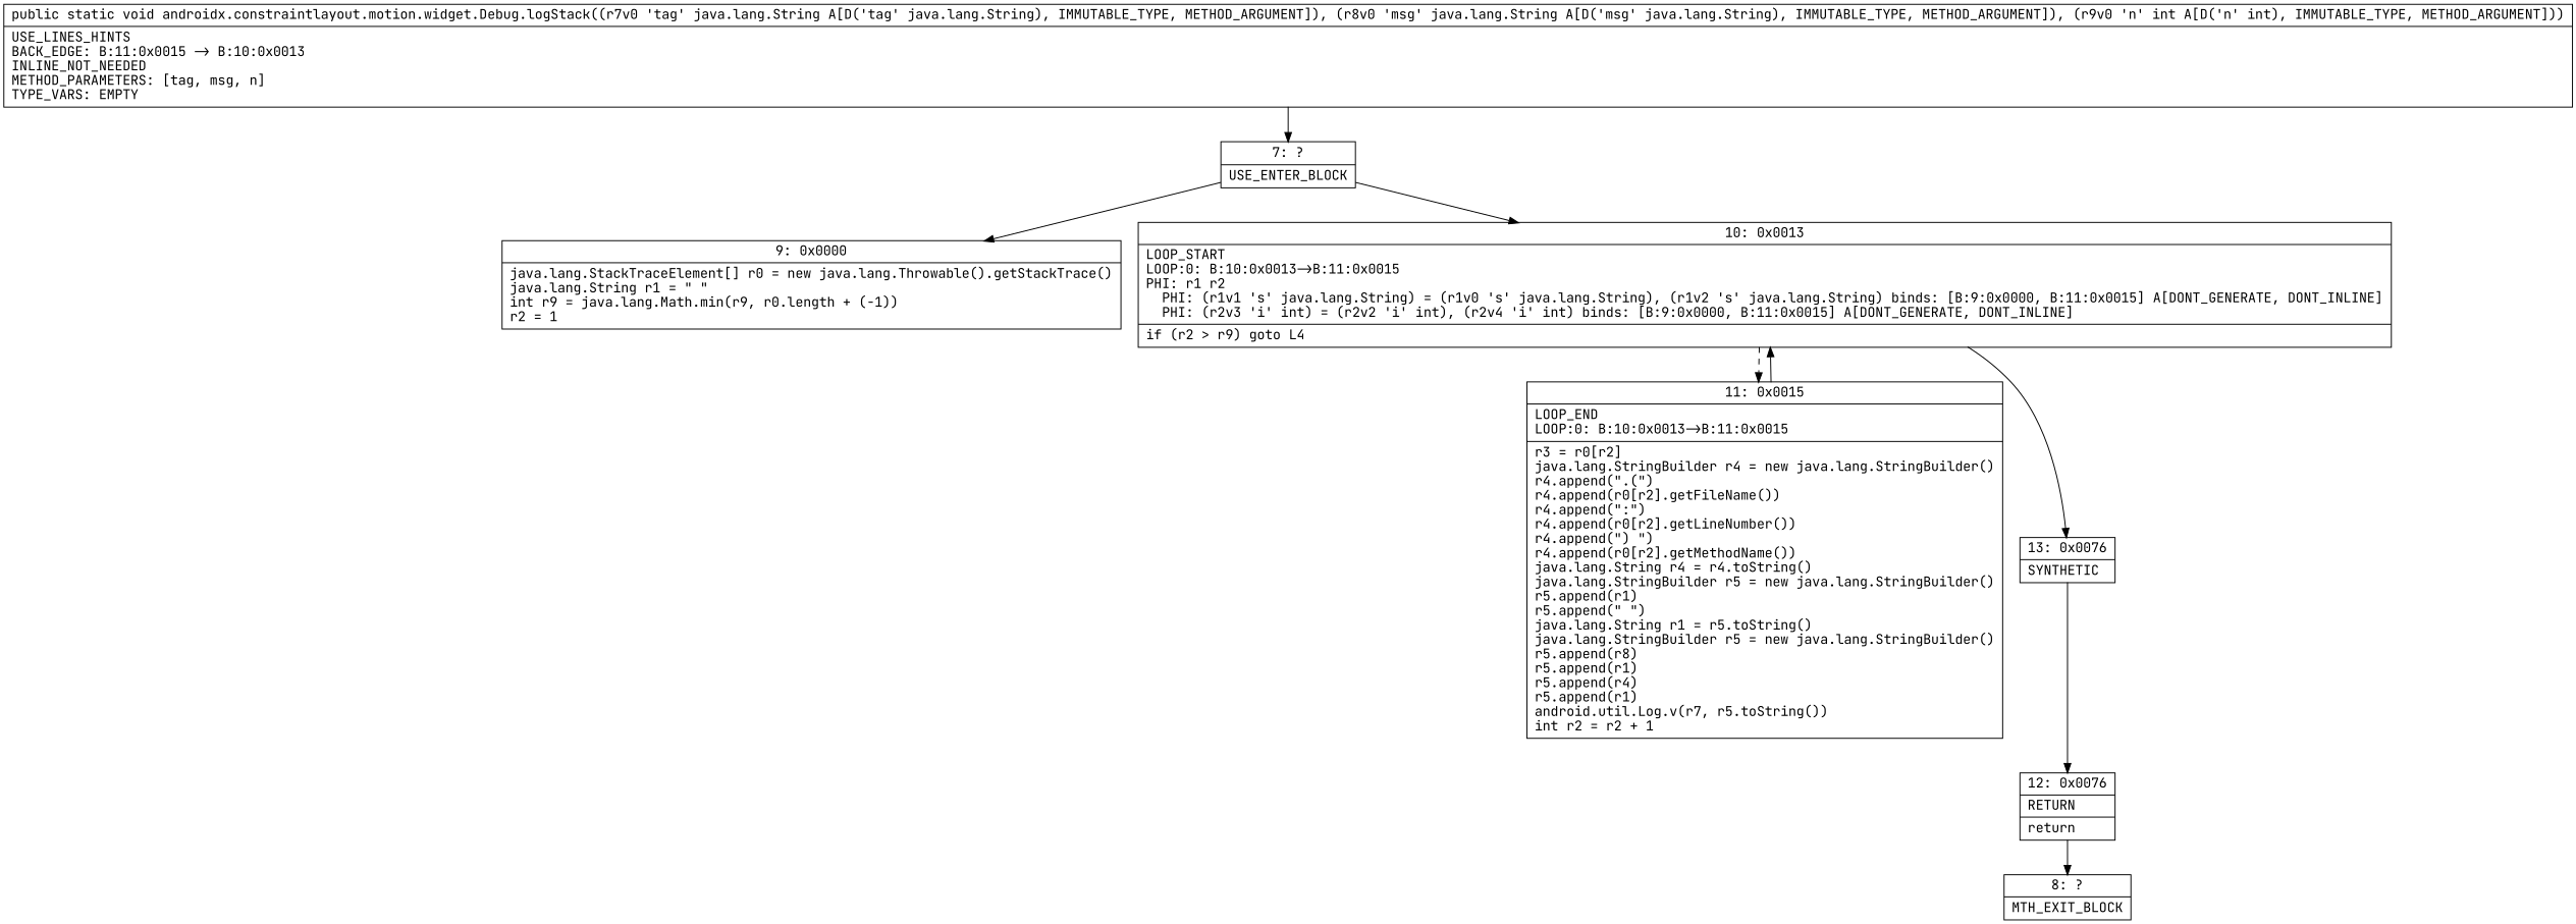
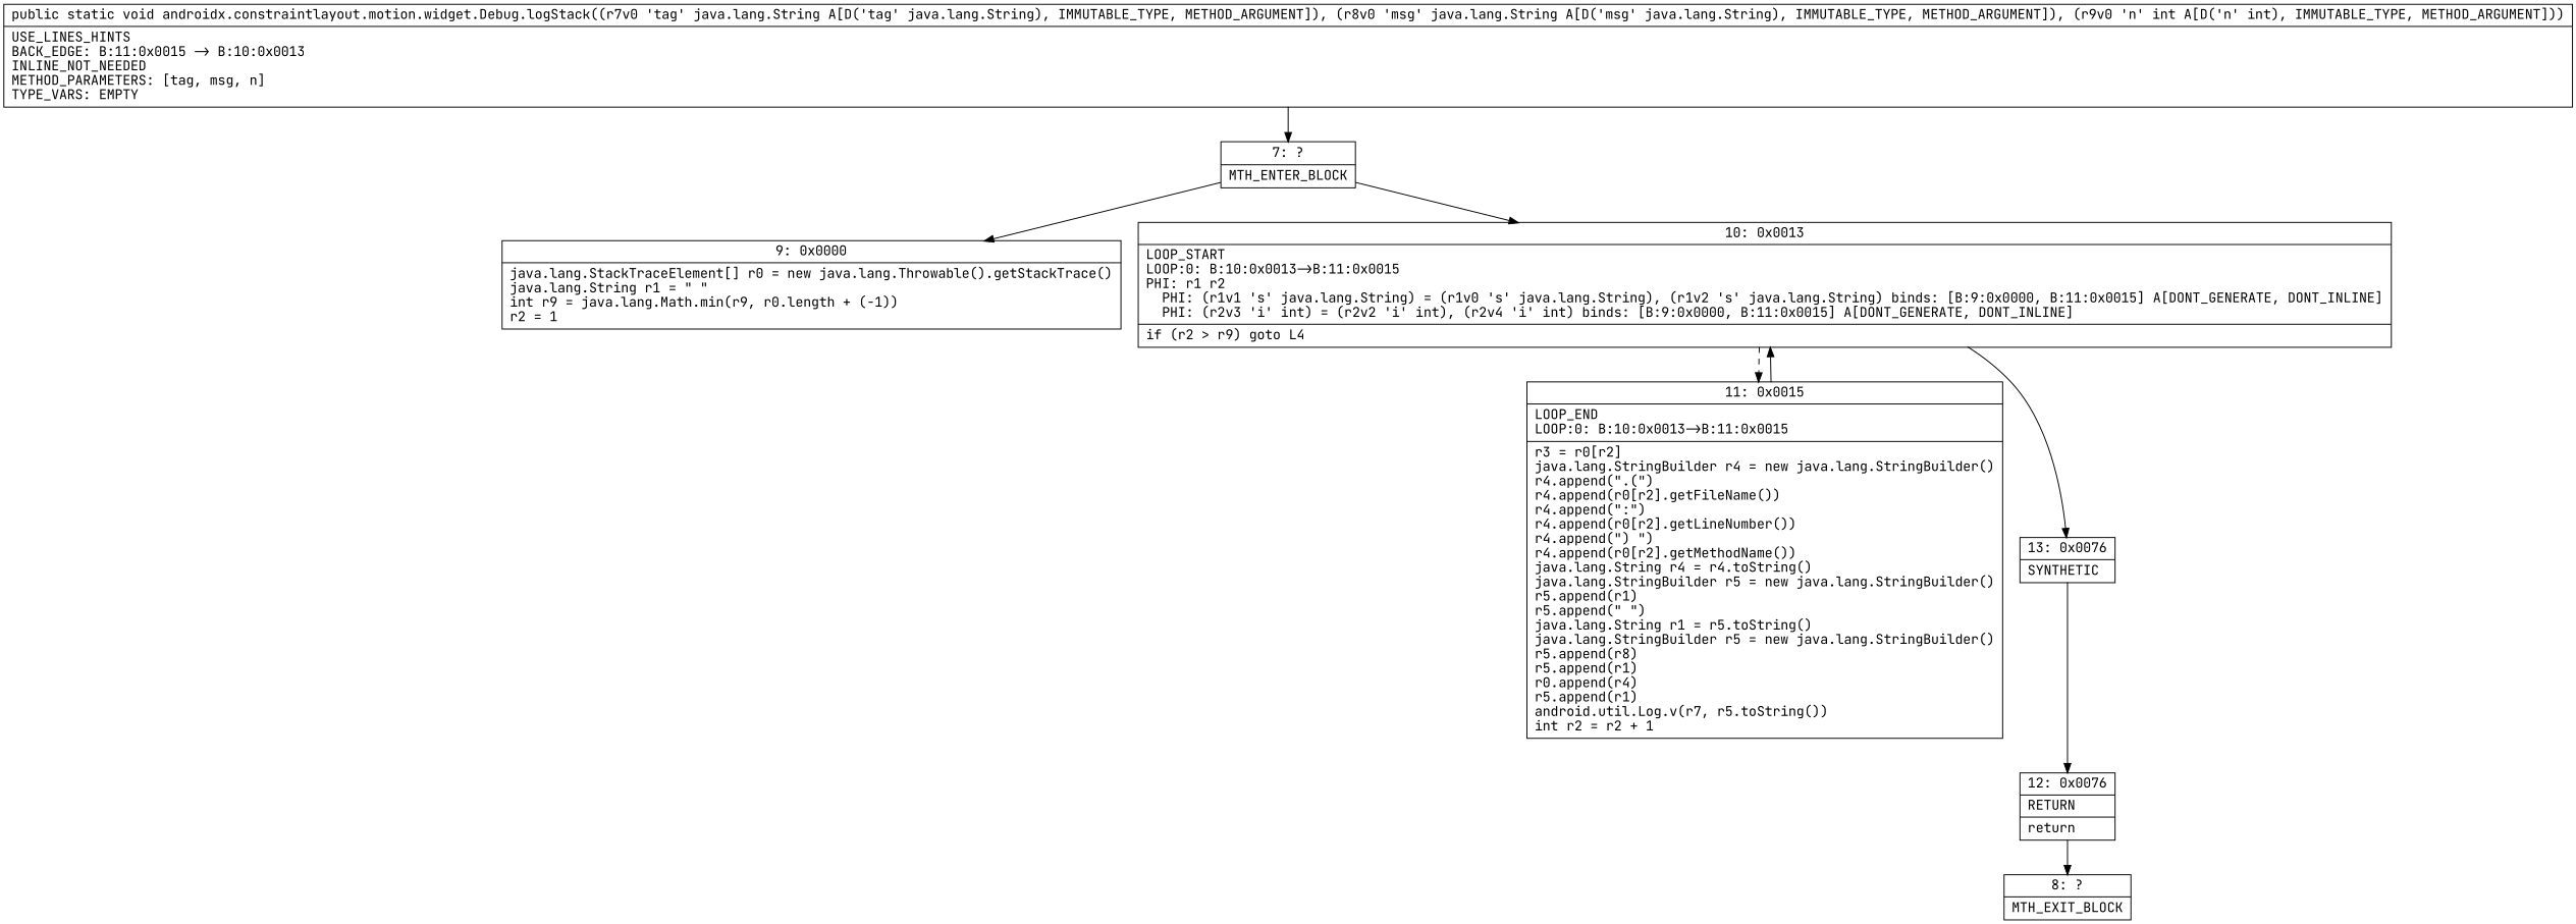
  digraph {
    fontname="JetBrains Mono"
    node [fontname="JetBrains Mono" shape=record]
    edge [fontname="JetBrains Mono"]
-   n1 [label="{7\:\ ?|USE_ENTER_BLOCK\l}"]
+   n1 [label="{7\:\ ?|MTH_ENTER_BLOCK\l}"]
    n2 [label="{9\:\ 0x0000|java.lang.StackTraceElement[] r0 = new java.lang.Throwable().getStackTrace()\ljava.lang.String r1 = \" \"\lint r9 = java.lang.Math.min(r9, r0.length + (\-1))\lr2 = 1\l}"]
    n3 [label="{10\:\ 0x0013|LOOP_START\lLOOP:0: B:10:0x0013\-\>B:11:0x0015\lPHI: r1 r2 \l  PHI: (r1v1 's' java.lang.String) = (r1v0 's' java.lang.String), (r1v2 's' java.lang.String) binds: [B:9:0x0000, B:11:0x0015] A[DONT_GENERATE, DONT_INLINE]\l  PHI: (r2v3 'i' int) = (r2v2 'i' int), (r2v4 'i' int) binds: [B:9:0x0000, B:11:0x0015] A[DONT_GENERATE, DONT_INLINE]\l|if (r2 \> r9) goto L4\l}"]
-   n4 [label="{11\:\ 0x0015|LOOP_END\lLOOP:0: B:10:0x0013\-\>B:11:0x0015\l|r3 = r0[r2]\ljava.lang.StringBuilder r4 = new java.lang.StringBuilder()\lr4.append(\".(\")\lr4.append(r0[r2].getFileName())\lr4.append(\":\")\lr4.append(r0[r2].getLineNumber())\lr4.append(\") \")\lr4.append(r0[r2].getMethodName())\ljava.lang.String r4 = r4.toString()\ljava.lang.StringBuilder r5 = new java.lang.StringBuilder()\lr5.append(r1)\lr5.append(\" \")\ljava.lang.String r1 = r5.toString()\ljava.lang.StringBuilder r5 = new java.lang.StringBuilder()\lr5.append(r8)\lr5.append(r1)\lr5.append(r4)\lr5.append(r1)\landroid.util.Log.v(r7, r5.toString())\lint r2 = r2 + 1\l}"]
+   n4 [label="{11\:\ 0x0015|LOOP_END\lLOOP:0: B:10:0x0013\-\>B:11:0x0015\l|r3 = r0[r2]\ljava.lang.StringBuilder r4 = new java.lang.StringBuilder()\lr4.append(\".(\")\lr4.append(r0[r2].getFileName())\lr4.append(\":\")\lr4.append(r0[r2].getLineNumber())\lr4.append(\") \")\lr4.append(r0[r2].getMethodName())\ljava.lang.String r4 = r4.toString()\ljava.lang.StringBuilder r5 = new java.lang.StringBuilder()\lr5.append(r1)\lr5.append(\" \")\ljava.lang.String r1 = r5.toString()\ljava.lang.StringBuilder r5 = new java.lang.StringBuilder()\lr5.append(r8)\lr5.append(r1)\lr0.append(r4)\lr5.append(r1)\landroid.util.Log.v(r7, r5.toString())\lint r2 = r2 + 1\l}"]
    n5 [label="{13\:\ 0x0076|SYNTHETIC\l}"]
    n6 [label="{12\:\ 0x0076|RETURN\l|return\l}"]
    n7 [label="{8\:\ ?|MTH_EXIT_BLOCK\l}"]
    n8 [label="{public static void androidx.constraintlayout.motion.widget.Debug.logStack((r7v0 'tag' java.lang.String A[D('tag' java.lang.String), IMMUTABLE_TYPE, METHOD_ARGUMENT]), (r8v0 'msg' java.lang.String A[D('msg' java.lang.String), IMMUTABLE_TYPE, METHOD_ARGUMENT]), (r9v0 'n' int A[D('n' int), IMMUTABLE_TYPE, METHOD_ARGUMENT]))  | USE_LINES_HINTS\lBACK_EDGE: B:11:0x0015 \-\> B:10:0x0013\lINLINE_NOT_NEEDED\lMETHOD_PARAMETERS: [tag, msg, n]\lTYPE_VARS: EMPTY\l}"]
    n1 -> n2
    n1 -> n3
    n3 -> n4 [style=dashed]
    n3 -> n5
    n4 -> n3
    n5 -> n6
    n6 -> n7
    n8 -> n1
  }
